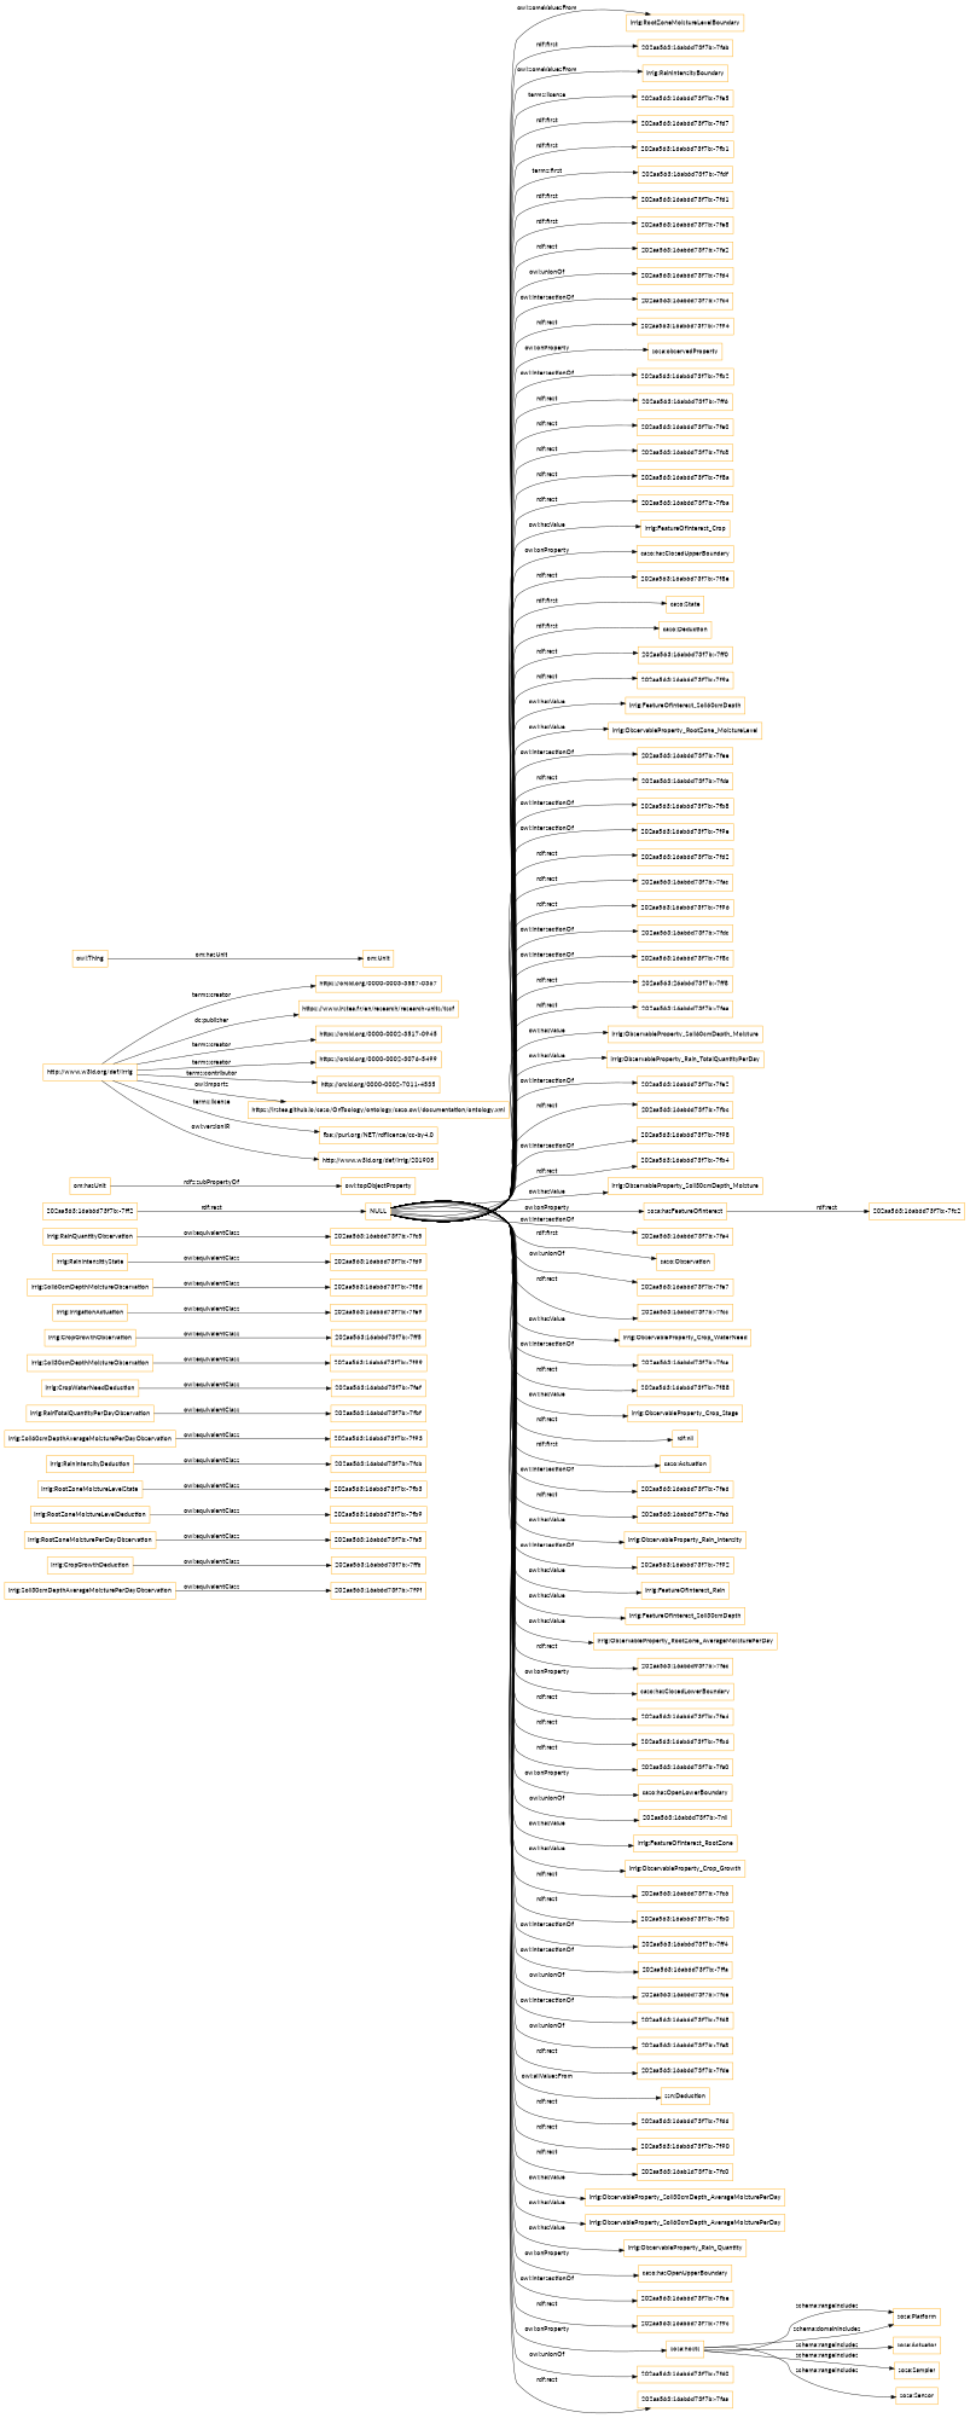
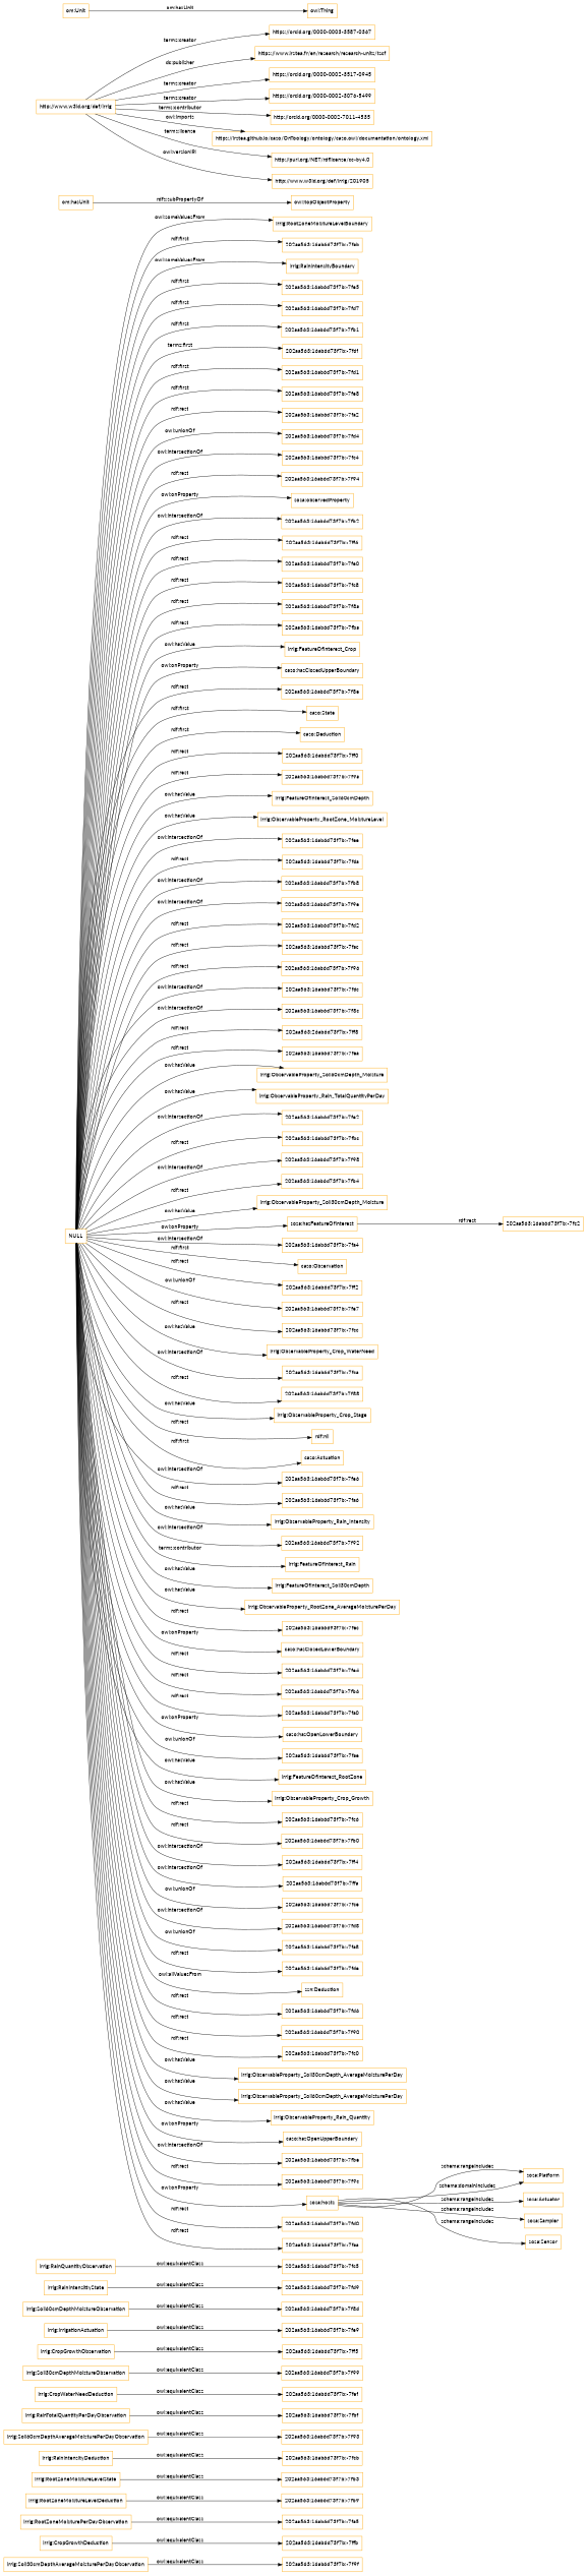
  digraph {
    fontname=Lato
    rankdir=LR
    node [color=orange fontname=Lato shape=rectangle]
    edge [fontname=Lato]
    "irrig:Soil30cmDepthAverageMoisturePerDayObservation"
    "202aa563:16ab6d73f7b:-7f9f"
    "irrig:CropGrowthDeduction"
    "202aa563:16ab6d73f7b:-7ffb"
    "irrig:RootZoneMoisturePerDayObservation"
    "202aa563:16ab6d73f7b:-7fa5"
    "irrig:RootZoneMoistureLevelDeduction"
    "202aa563:16ab6d73f7b:-7fb9"
    "irrig:RootZoneMoistureLevelState"
    "202aa563:16ab6d73f7b:-7fb3"
    "irrig:RainIntensityDeduction"
    "202aa563:16ab6d73f7b:-7fcb"
    "irrig:Soil60cmDepthAverageMoisturePerDayObservation"
    "202aa563:16ab6d73f7b:-7f93"
    "irrig:RainTotalQuantityPerDayObservation"
    "202aa563:16ab6d73f7b:-7fbf"
    "irrig:CropWaterNeedDeduction"
    "202aa563:16ab6d73f7b:-7fef"
    "irrig:Soil30cmDepthMoistureObservation"
    "202aa563:16ab6d73f7b:-7f99"
    "irrig:CropGrowthObservation"
    "202aa563:16ab6d73f7b:-7ff5"
    "irrig:IrrigationActuation"
    "202aa563:16ab6d73f7b:-7fe9"
    "irrig:Soil60cmDepthMoistureObservation"
    "202aa563:16ab6d73f7b:-7f8d"
    "irrig:RainIntensittyState"
    "202aa563:16ab6d73f7b:-7fd9"
    "irrig:RainQuantityObservation"
    "202aa563:16ab6d73f7b:-7fc5"
    NULL
    "irrig:RootZoneMoistureLevelBoundary"
    "202aa563:16ab6d73f7b:-7fab"
    "irrig:RainIntensityBoundary"
    "202aa563:16ab6d73f7b:-7fe5"
    "202aa563:16ab6d73f7b:-7fd7"
    "202aa563:16ab6d73f7b:-7fb1"
    "202aa563:16ab6d73f7b:-7fdf"
    "202aa563:16ab6d73f7b:-7fd1"
    "202aa563:16ab6d73f7b:-7fe8"
    "202aa563:16ab6d73f7b:-7fa2"
    "202aa563:16ab6d73f7b:-7fd4"
    "202aa563:16ab6d73f7b:-7fc4"
    "202aa563:16ab6d73f7b:-7f94"
    "sosa:observedProperty"
    "202aa563:16ab6d73f7b:-7fb2"
    "202aa563:16ab6d73f7b:-7ff6"
    "202aa563:16ab6d73f7b:-7fe0"
    "202aa563:16ab6d73f7b:-7fc8"
    "202aa563:16ab6d73f7b:-7f8a"
    "202aa563:16ab6d73f7b:-7fba"
    "irrig:FeatureOfInterest_Crop"
    "caso:hasClosedUpperBoundary"
    "202aa563:16ab6d73f7b:-7f8e"
    "caso:State"
    "caso:Deduction"
    "202aa563:16ab6d73f7b:-7ff0"
    "202aa563:16ab6d73f7b:-7f9a"
    "irrig:FeatureOfInterest_Soil60cmDepth"
    "irrig:ObservableProperty_RootZone_MoistureLevel"
    "202aa563:16ab6d73f7b:-7fee"
    "202aa563:16ab6d73f7b:-7fda"
    "202aa563:16ab6d73f7b:-7fb8"
    "202aa563:16ab6d73f7b:-7f9e"
    "202aa563:16ab6d73f7b:-7fd2"
    "202aa563:16ab6d73f7b:-7fac"
    "202aa563:16ab6d73f7b:-7f96"
    "202aa563:16ab6d73f7b:-7fdc"
    "202aa563:16ab6d73f7b:-7f8c"
    n70 [label="202aa563:26ab6d73f7b:-7ff8"]
    "202aa563:16ab6d73f7b:-7fea"
    "irrig:ObservableProperty_Soil60cmDepth_Moisture"
    "irrig:ObservableProperty_Rain_TotalQuantityPerDay"
    "202aa563:16ab6d73f7b:-7fe2"
    "202aa563:16ab6d73f7b:-7fbc"
    "202aa563:16ab6d73f7b:-7f98"
    "202aa563:16ab6d73f7b:-7fb4"
    "irrig:ObservableProperty_Soil30cmDepth_Moisture"
    "sosa:hasFeatureOfInterest"
    "202aa563:16ab6d73f7b:-7fa4"
    "caso:Observation"
    "202aa563:16ab6d73f7b:-7ff2"
    "202aa563:16ab6d73f7b:-7fe7"
    "202aa563:16ab6d73f7b:-7fcc"
    "irrig:ObservableProperty_Crop_WaterNeed"
    "202aa563:16ab6d73f7b:-7fca"
    "202aa563:16ab6d73f7b:-7f88"
    "irrig:ObservableProperty_Crop_Stage"
    "rdf:nil"
    "caso:Actuation"
    "202aa563:16ab6d73f7b:-7fe6"
    "202aa563:16ab6d73f7b:-7fa6"
    "irrig:ObservableProperty_Rain_Intensity"
    "202aa563:16ab6d73f7b:-7f92"
    "irrig:FeatureOfInterest_Rain"
    "irrig:FeatureOfInterest_Soil30cmDepth"
    "irrig:ObservableProperty_RootZone_AverageMoisturePerDay"
    n98 [label="202aa563:16ab6d93f7b:-7fec"]
    "caso:hasClosedLowerBoundary"
    "202aa563:16ab6d73f7b:-7fe4"
    "202aa563:16ab6d73f7b:-7fb6"
    "202aa563:16ab6d73f7b:-7fa0"
    "caso:hasOpenLowerBoundary"
-   "202aa563:16ab6d73f7b:-7fae" [label="202aa563:16ab6d73f7b:-7nil"]
+   "202aa563:16ab6d73f7b:-7fae"
    "irrig:FeatureOfInterest_RootZone"
    "irrig:ObservableProperty_Crop_Growth"
    "202aa563:16ab6d73f7b:-7fc6"
    "202aa563:16ab6d73f7b:-7fb0"
    "202aa563:16ab6d73f7b:-7ff4"
    "202aa563:16ab6d73f7b:-7ffa"
    "202aa563:16ab6d73f7b:-7fce"
    "202aa563:16ab6d73f7b:-7fd8"
    "202aa563:16ab6d73f7b:-7fa8"
    "202aa563:16ab6d73f7b:-7fde"
    n115 [label="ssn:Deduction"]
    "202aa563:16ab6d73f7b:-7fd6"
    "202aa563:16ab6d73f7b:-7f90"
-   "202aa563:16ab6d73f7b:-7fc0" [label="202aa563:16ab1d73f7b:-7fc0"]
+   "202aa563:16ab6d73f7b:-7fc0"
    "irrig:ObservableProperty_Soil30cmDepth_AverageMoisturePerDay"
    "irrig:ObservableProperty_Soil60cmDepth_AverageMoisturePerDay"
    "irrig:ObservableProperty_Rain_Quantity"
    "caso:hasOpenUpperBoundary"
    "202aa563:16ab6d73f7b:-7fbe"
    "202aa563:16ab6d73f7b:-7f9c"
    "sosa:hosts"
    "202aa563:16ab6d73f7b:-7fd0"
    "202aa563:16ab6d73f7b:-7faa"
    "202aa563:16ab6d73f7b:-7fc2"
    "sosa:Platform"
    "sosa:Actuator"
    "sosa:Sampler"
    "sosa:Sensor"
    "om:hasUnit"
    "owl:topObjectProperty"
    "http://www.w3id.org/def/irrig"
    "https://orcid.org/0000-0003-3587-0367"
    "https://www.irstea.fr/en/research/research-units/tscf"
    "https://orcid.org/0000-0002-3517-0945"
    "https://orcid.org/0000-0002-3076-5499"
    "http://orcid.org/0000-0002-7011-4535"
    "https://irstea.github.io/caso/OnToology/ontology/caso.owl/documentation/ontology.xml"
-   "http://purl.org/NET/rdflicense/cc-by4.0" [label="fba://purl.org/NET/rdflicense/cc-by4.0"]
+   "http://purl.org/NET/rdflicense/cc-by4.0"
    "http://www.w3id.org/def/irrig/201905"
    "owl:Thing"
    "om:Unit"
    "irrig:Soil30cmDepthAverageMoisturePerDayObservation" -> "202aa563:16ab6d73f7b:-7f9f" [label="owl:equivalentClass"]
    "irrig:CropGrowthDeduction" -> "202aa563:16ab6d73f7b:-7ffb" [label="owl:equivalentClass"]
    "irrig:RootZoneMoisturePerDayObservation" -> "202aa563:16ab6d73f7b:-7fa5" [label="owl:equivalentClass"]
    "irrig:RootZoneMoistureLevelDeduction" -> "202aa563:16ab6d73f7b:-7fb9" [label="owl:equivalentClass"]
    "irrig:RootZoneMoistureLevelState" -> "202aa563:16ab6d73f7b:-7fb3" [label="owl:equivalentClass"]
    "irrig:RainIntensityDeduction" -> "202aa563:16ab6d73f7b:-7fcb" [label="owl:equivalentClass"]
    "irrig:Soil60cmDepthAverageMoisturePerDayObservation" -> "202aa563:16ab6d73f7b:-7f93" [label="owl:equivalentClass"]
    "irrig:RainTotalQuantityPerDayObservation" -> "202aa563:16ab6d73f7b:-7fbf" [label="owl:equivalentClass"]
    "irrig:CropWaterNeedDeduction" -> "202aa563:16ab6d73f7b:-7fef" [label="owl:equivalentClass"]
    "irrig:Soil30cmDepthMoistureObservation" -> "202aa563:16ab6d73f7b:-7f99" [label="owl:equivalentClass"]
    "irrig:CropGrowthObservation" -> "202aa563:16ab6d73f7b:-7ff5" [label="owl:equivalentClass"]
    "irrig:IrrigationActuation" -> "202aa563:16ab6d73f7b:-7fe9" [label="owl:equivalentClass"]
    "irrig:Soil60cmDepthMoistureObservation" -> "202aa563:16ab6d73f7b:-7f8d" [label="owl:equivalentClass"]
    "irrig:RainIntensittyState" -> "202aa563:16ab6d73f7b:-7fd9" [label="owl:equivalentClass"]
    "irrig:RainQuantityObservation" -> "202aa563:16ab6d73f7b:-7fc5" [label="owl:equivalentClass"]
    NULL -> "irrig:RootZoneMoistureLevelBoundary" [label="owl:someValuesFrom"]
    NULL -> "202aa563:16ab6d73f7b:-7fab" [label="rdf:first"]
    NULL -> "irrig:RainIntensityBoundary" [label="owl:someValuesFrom"]
-   NULL -> "202aa563:16ab6d73f7b:-7fe5" [label="terms:license"]
+   NULL -> "202aa563:16ab6d73f7b:-7fe5" [label="rdf:first"]
    NULL -> "202aa563:16ab6d73f7b:-7fd7" [label="rdf:first"]
    NULL -> "202aa563:16ab6d73f7b:-7fb1" [label="rdf:first"]
    NULL -> "202aa563:16ab6d73f7b:-7fdf" [label="terms:first"]
    NULL -> "202aa563:16ab6d73f7b:-7fd1" [label="rdf:first"]
    NULL -> "202aa563:16ab6d73f7b:-7fe8" [label="rdf:first"]
    NULL -> "202aa563:16ab6d73f7b:-7fa2" [label="rdf:rest"]
    NULL -> "202aa563:16ab6d73f7b:-7fd4" [label="owl:unionOf"]
    NULL -> "202aa563:16ab6d73f7b:-7fc4" [label="owl:intersectionOf"]
    NULL -> "202aa563:16ab6d73f7b:-7f94" [label="rdf:rest"]
    NULL -> "sosa:observedProperty" [label="owl:onProperty"]
    NULL -> "202aa563:16ab6d73f7b:-7fb2" [label="owl:intersectionOf"]
    NULL -> "202aa563:16ab6d73f7b:-7ff6" [label="rdf:rest"]
    NULL -> "202aa563:16ab6d73f7b:-7fe0" [label="rdf:rest"]
    NULL -> "202aa563:16ab6d73f7b:-7fc8" [label="rdf:rest"]
    NULL -> "202aa563:16ab6d73f7b:-7f8a" [label="rdf:rest"]
    NULL -> "202aa563:16ab6d73f7b:-7fba" [label="rdf:rest"]
    NULL -> "irrig:FeatureOfInterest_Crop" [label="owl:hasValue"]
    NULL -> "caso:hasClosedUpperBoundary" [label="owl:onProperty"]
    NULL -> "202aa563:16ab6d73f7b:-7f8e" [label="rdf:rest"]
    NULL -> "caso:State" [label="rdf:first"]
    NULL -> "caso:Deduction" [label="rdf:first"]
    NULL -> "202aa563:16ab6d73f7b:-7ff0" [label="rdf:rest"]
    NULL -> "202aa563:16ab6d73f7b:-7f9a" [label="rdf:rest"]
    NULL -> "irrig:FeatureOfInterest_Soil60cmDepth" [label="owl:hasValue"]
    NULL -> "irrig:ObservableProperty_RootZone_MoistureLevel" [label="owl:hasValue"]
    NULL -> "202aa563:16ab6d73f7b:-7fee" [label="owl:intersectionOf"]
    NULL -> "202aa563:16ab6d73f7b:-7fda" [label="rdf:rest"]
    NULL -> "202aa563:16ab6d73f7b:-7fb8" [label="owl:intersectionOf"]
    NULL -> "202aa563:16ab6d73f7b:-7f9e" [label="owl:intersectionOf"]
    NULL -> "202aa563:16ab6d73f7b:-7fd2" [label="rdf:rest"]
    NULL -> "202aa563:16ab6d73f7b:-7fac" [label="rdf:rest"]
    NULL -> "202aa563:16ab6d73f7b:-7f96" [label="rdf:rest"]
    NULL -> "202aa563:16ab6d73f7b:-7fdc" [label="owl:intersectionOf"]
    NULL -> "202aa563:16ab6d73f7b:-7f8c" [label="owl:intersectionOf"]
    NULL -> n70 [label="rdf:rest"]
    NULL -> "202aa563:16ab6d73f7b:-7fea" [label="rdf:rest"]
    NULL -> "irrig:ObservableProperty_Soil60cmDepth_Moisture" [label="owl:hasValue"]
    NULL -> "irrig:ObservableProperty_Rain_TotalQuantityPerDay" [label="owl:hasValue"]
    NULL -> "202aa563:16ab6d73f7b:-7fe2" [label="owl:intersectionOf"]
    NULL -> "202aa563:16ab6d73f7b:-7fbc" [label="rdf:rest"]
    NULL -> "202aa563:16ab6d73f7b:-7f98" [label="owl:intersectionOf"]
    NULL -> "202aa563:16ab6d73f7b:-7fb4" [label="rdf:rest"]
    NULL -> "irrig:ObservableProperty_Soil30cmDepth_Moisture" [label="owl:hasValue"]
    NULL -> "sosa:hasFeatureOfInterest" [label="owl:onProperty"]
    NULL -> "202aa563:16ab6d73f7b:-7fa4" [label="owl:intersectionOf"]
    NULL -> "caso:Observation" [label="rdf:first"]
-   "202aa563:16ab6d73f7b:-7ff2" -> NULL [label="rdf:rest"]
+   NULL -> "202aa563:16ab6d73f7b:-7ff2" [label="rdf:rest"]
    NULL -> "202aa563:16ab6d73f7b:-7fe7" [label="owl:unionOf"]
    NULL -> "202aa563:16ab6d73f7b:-7fcc" [label="rdf:rest"]
    NULL -> "irrig:ObservableProperty_Crop_WaterNeed" [label="owl:hasValue"]
    NULL -> "202aa563:16ab6d73f7b:-7fca" [label="owl:intersectionOf"]
    NULL -> "202aa563:16ab6d73f7b:-7f88" [label="rdf:rest"]
    NULL -> "irrig:ObservableProperty_Crop_Stage" [label="owl:hasValue"]
    NULL -> "rdf:nil" [label="rdf:rest"]
    NULL -> "caso:Actuation" [label="rdf:first"]
    NULL -> "202aa563:16ab6d73f7b:-7fe6" [label="owl:intersectionOf"]
    NULL -> "202aa563:16ab6d73f7b:-7fa6" [label="rdf:rest"]
    NULL -> "irrig:ObservableProperty_Rain_Intensity" [label="owl:hasValue"]
    NULL -> "202aa563:16ab6d73f7b:-7f92" [label="owl:intersectionOf"]
-   NULL -> "irrig:FeatureOfInterest_Rain" [label="owl:hasValue"]
+   NULL -> "irrig:FeatureOfInterest_Rain" [label="terms:contributor"]
    NULL -> "irrig:FeatureOfInterest_Soil30cmDepth" [label="owl:hasValue"]
    NULL -> "irrig:ObservableProperty_RootZone_AverageMoisturePerDay" [label="owl:hasValue"]
    NULL -> n98 [label="rdf:rest"]
    NULL -> "caso:hasClosedLowerBoundary" [label="owl:onProperty"]
    NULL -> "202aa563:16ab6d73f7b:-7fe4" [label="rdf:rest"]
    NULL -> "202aa563:16ab6d73f7b:-7fb6" [label="rdf:rest"]
    NULL -> "202aa563:16ab6d73f7b:-7fa0" [label="rdf:rest"]
    NULL -> "caso:hasOpenLowerBoundary" [label="owl:onProperty"]
    NULL -> "202aa563:16ab6d73f7b:-7fae" [label="owl:unionOf"]
    NULL -> "irrig:FeatureOfInterest_RootZone" [label="owl:hasValue"]
    NULL -> "irrig:ObservableProperty_Crop_Growth" [label="owl:hasValue"]
    NULL -> "202aa563:16ab6d73f7b:-7fc6" [label="rdf:rest"]
    NULL -> "202aa563:16ab6d73f7b:-7fb0" [label="rdf:rest"]
    NULL -> "202aa563:16ab6d73f7b:-7ff4" [label="owl:intersectionOf"]
    NULL -> "202aa563:16ab6d73f7b:-7ffa" [label="owl:intersectionOf"]
    NULL -> "202aa563:16ab6d73f7b:-7fce" [label="owl:unionOf"]
    NULL -> "202aa563:16ab6d73f7b:-7fd8" [label="owl:intersectionOf"]
    NULL -> "202aa563:16ab6d73f7b:-7fa8" [label="owl:unionOf"]
    NULL -> "202aa563:16ab6d73f7b:-7fde" [label="rdf:rest"]
    NULL -> n115 [label="owl:allValuesFrom"]
    NULL -> "202aa563:16ab6d73f7b:-7fd6" [label="rdf:rest"]
    NULL -> "202aa563:16ab6d73f7b:-7f90" [label="rdf:rest"]
    NULL -> "202aa563:16ab6d73f7b:-7fc0" [label="rdf:rest"]
    NULL -> "irrig:ObservableProperty_Soil30cmDepth_AverageMoisturePerDay" [label="owl:hasValue"]
    NULL -> "irrig:ObservableProperty_Soil60cmDepth_AverageMoisturePerDay" [label="owl:hasValue"]
    NULL -> "irrig:ObservableProperty_Rain_Quantity" [label="owl:hasValue"]
    NULL -> "caso:hasOpenUpperBoundary" [label="owl:onProperty"]
    NULL -> "202aa563:16ab6d73f7b:-7fbe" [label="owl:intersectionOf"]
    NULL -> "202aa563:16ab6d73f7b:-7f9c" [label="rdf:rest"]
    NULL -> "sosa:hosts" [label="owl:onProperty"]
-   NULL -> "202aa563:16ab6d73f7b:-7fd0" [label="owl:unionOf"]
+   NULL -> "202aa563:16ab6d73f7b:-7fd0" [label="rdf:rest"]
    NULL -> "202aa563:16ab6d73f7b:-7faa" [label="rdf:rest"]
    "sosa:hasFeatureOfInterest" -> "202aa563:16ab6d73f7b:-7fc2" [label="rdf:rest"]
    "sosa:hosts" -> "sosa:Platform" [label="schema:rangeIncludes"]
    "sosa:hosts" -> "sosa:Platform" [label="schema:domainIncludes"]
    "sosa:hosts" -> "sosa:Actuator" [label="schema:rangeIncludes"]
    "sosa:hosts" -> "sosa:Sampler" [label="schema:rangeIncludes"]
    "sosa:hosts" -> "sosa:Sensor" [label="schema:rangeIncludes"]
    "om:hasUnit" -> "owl:topObjectProperty" [label="rdfs:subPropertyOf"]
    "http://www.w3id.org/def/irrig" -> "https://orcid.org/0000-0003-3587-0367" [label="terms:creator"]
    "http://www.w3id.org/def/irrig" -> "https://www.irstea.fr/en/research/research-units/tscf" [label="dc:publisher"]
    "http://www.w3id.org/def/irrig" -> "https://orcid.org/0000-0002-3517-0945" [label="terms:creator"]
    "http://www.w3id.org/def/irrig" -> "https://orcid.org/0000-0002-3076-5499" [label="terms:creator"]
    "http://www.w3id.org/def/irrig" -> "http://orcid.org/0000-0002-7011-4535" [label="terms:contributor"]
    "http://www.w3id.org/def/irrig" -> "https://irstea.github.io/caso/OnToology/ontology/caso.owl/documentation/ontology.xml" [label="owl:imports"]
    "http://www.w3id.org/def/irrig" -> "http://purl.org/NET/rdflicense/cc-by4.0" [label="terms:license"]
    "http://www.w3id.org/def/irrig" -> "http://www.w3id.org/def/irrig/201905" [label="owl:versionIRI"]
-   "owl:Thing" -> "om:Unit" [label="om:hasUnit"]
+   "om:Unit" -> "owl:Thing" [label="om:hasUnit"]
  }
